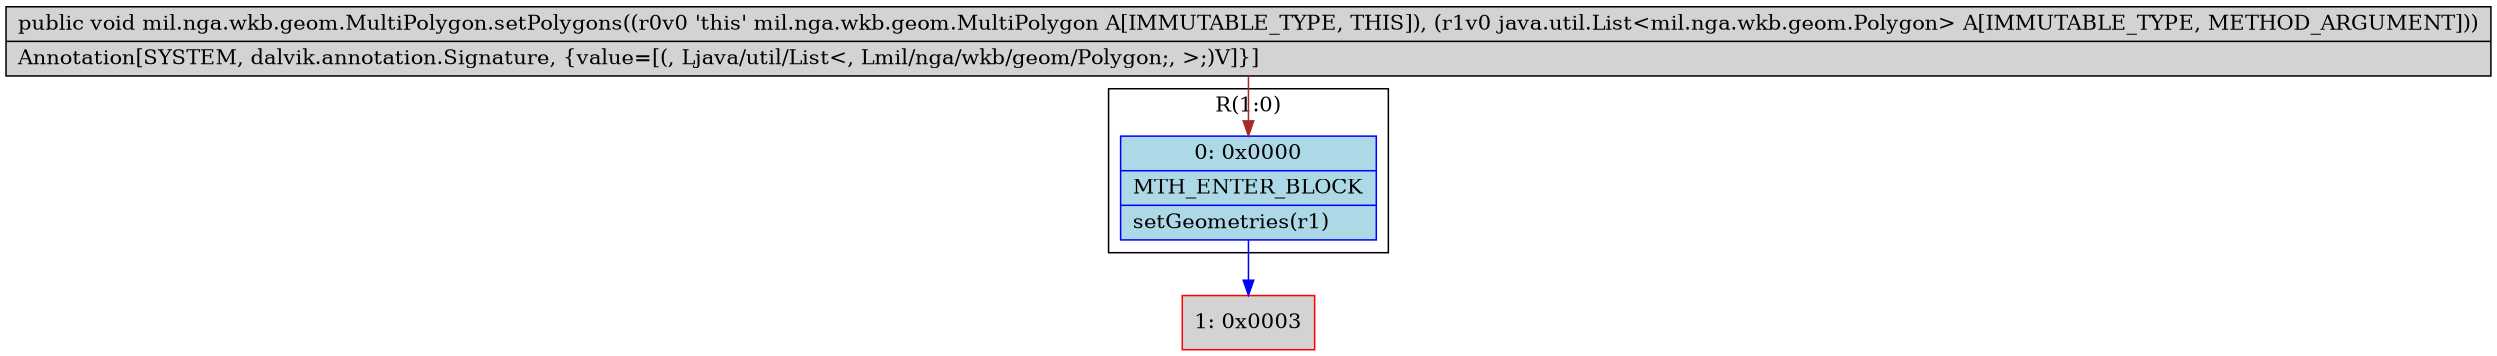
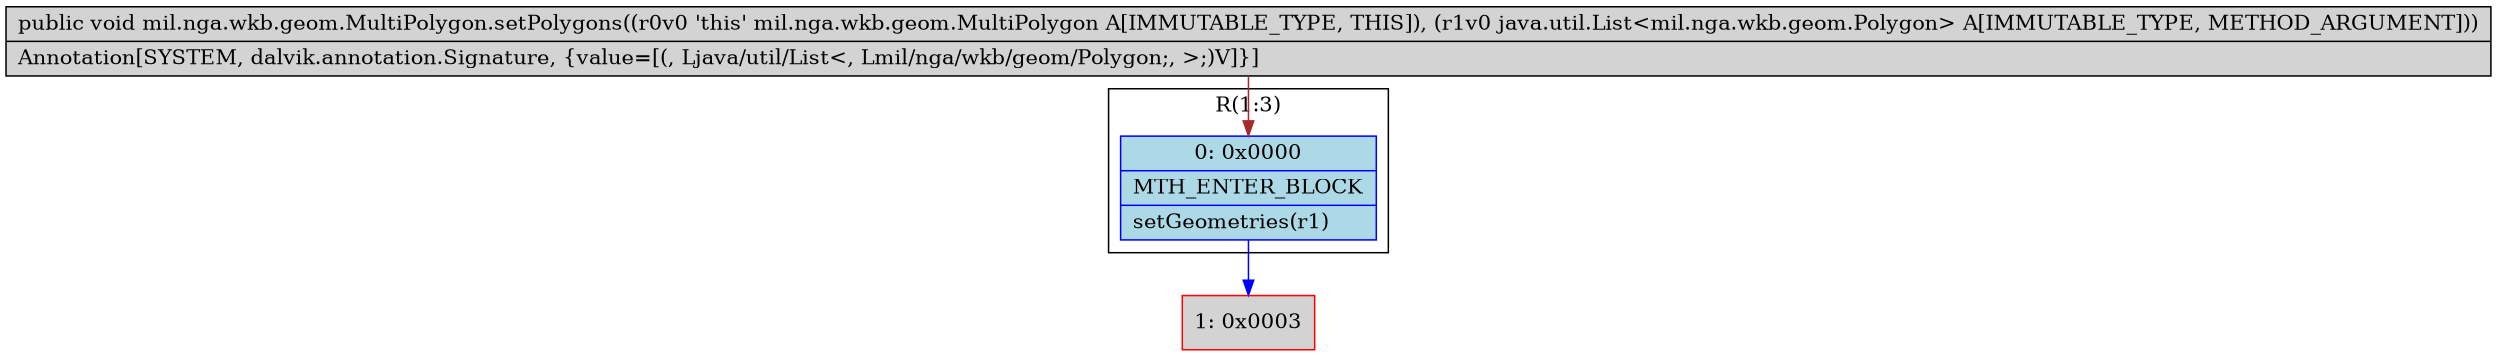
  digraph {
    node [shape=record style=filled fillcolor=lightgrey]
    n1 [color=blue label="{0\:\ 0x0000|MTH_ENTER_BLOCK\l|setGeometries(r1)\l}" fillcolor=lightblue]
    n2 [color=red label="{1\:\ 0x0003}"]
    n3 [label="{public void mil.nga.wkb.geom.MultiPolygon.setPolygons((r0v0 'this' mil.nga.wkb.geom.MultiPolygon A[IMMUTABLE_TYPE, THIS]), (r1v0 java.util.List\<mil.nga.wkb.geom.Polygon\> A[IMMUTABLE_TYPE, METHOD_ARGUMENT]))  | Annotation[SYSTEM, dalvik.annotation.Signature, \{value=[(, Ljava\/util\/List\<, Lmil\/nga\/wkb\/geom\/Polygon;, \>;)V]\}]\l}"]
    subgraph cluster_1 {
-     label="R(1:0)"
+     label="R(1:3)"
      n1
    }
    n1 -> n2 [color=blue]
    n3 -> n1 [color=brown]
  }
